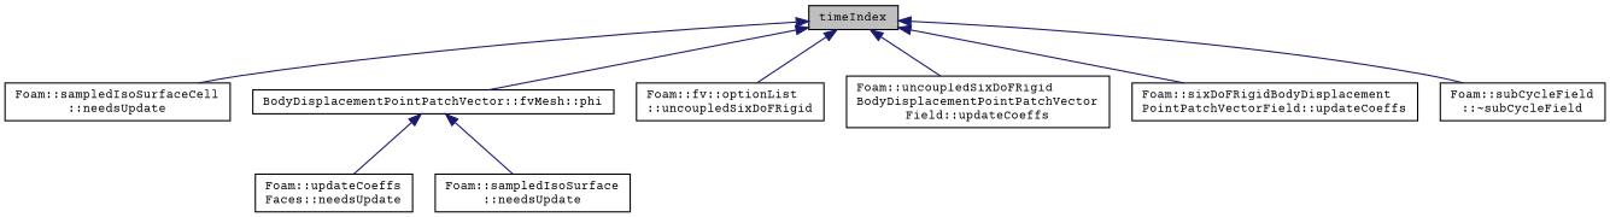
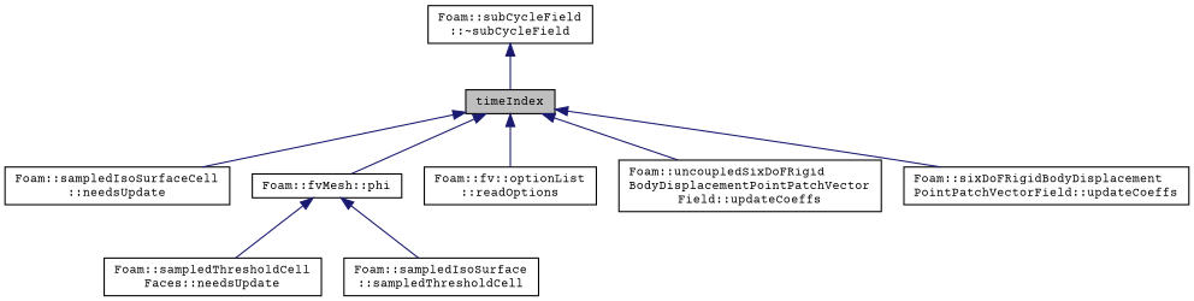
  digraph {
    fontname="Courier Prime"
    rankdir=TB
    node [color=black fontname="Courier Prime" fontsize=10 shape=record]
    edge [color=midnightblue dir=back fontname="Courier Prime" fontsize=10 labelfontname=Helvetica labelfontsize=10 style=solid]
    n1 [fillcolor=grey75 fontcolor=black height=0.2 label=timeIndex style=filled width=0.4]
    n2 [height=0.2 label="Foam::sampledIsoSurfaceCell\l::needsUpdate" width=0.4]
-   n3 [height=0.2 label="BodyDisplacementPointPatchVector::fvMesh::phi" width=0.4]
-   n4 [height=0.2 label="Foam::fv::optionList\l::uncoupledSixDoFRigid" width=0.4]
+   n3 [height=0.2 label="Foam::fvMesh::phi" width=0.4]
+   n4 [height=0.2 label="Foam::fv::optionList\l::readOptions" width=0.4]
    n5 [height=0.2 label="Foam::uncoupledSixDoFRigid\lBodyDisplacementPointPatchVector\lField::updateCoeffs" width=0.4]
    n6 [height=0.2 label="Foam::sixDoFRigidBodyDisplacement\lPointPatchVectorField::updateCoeffs" width=0.4]
    n7 [height=0.2 label="Foam::subCycleField\l::~subCycleField" width=0.4]
-   n8 [height=0.2 label="Foam::updateCoeffs\lFaces::needsUpdate" width=0.4]
-   n9 [height=0.2 label="Foam::sampledIsoSurface\l::needsUpdate" width=0.4]
+   n8 [height=0.2 label="Foam::sampledThresholdCell\lFaces::needsUpdate" width=0.4]
+   n9 [height=0.2 label="Foam::sampledIsoSurface\l::sampledThresholdCell" width=0.4]
    n1 -> n2
    n1 -> n3
    n1 -> n4
    n1 -> n5
    n1 -> n6
-   n1 -> n7
+   n7 -> n1
    n3 -> n8
    n3 -> n9
  }
